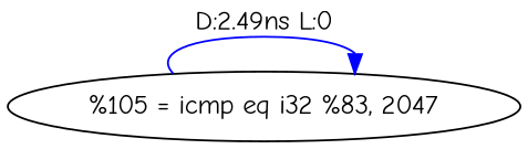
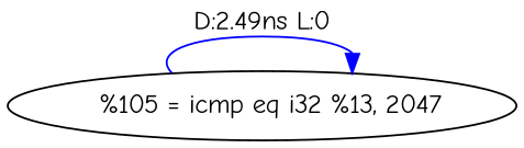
  digraph {
    rankdir=LR
    fontname="Comic Neue"
-   n1 [label="%105 = icmp eq i32 %83, 2047" fontname="Comic Neue"]
+   n1 [label="  %105 = icmp eq i32 %13, 2047" fontname="Comic Neue"]
    n1 -> n1 [color=blue label="D:2.49ns L:0" fontname="Comic Neue"]
  }
